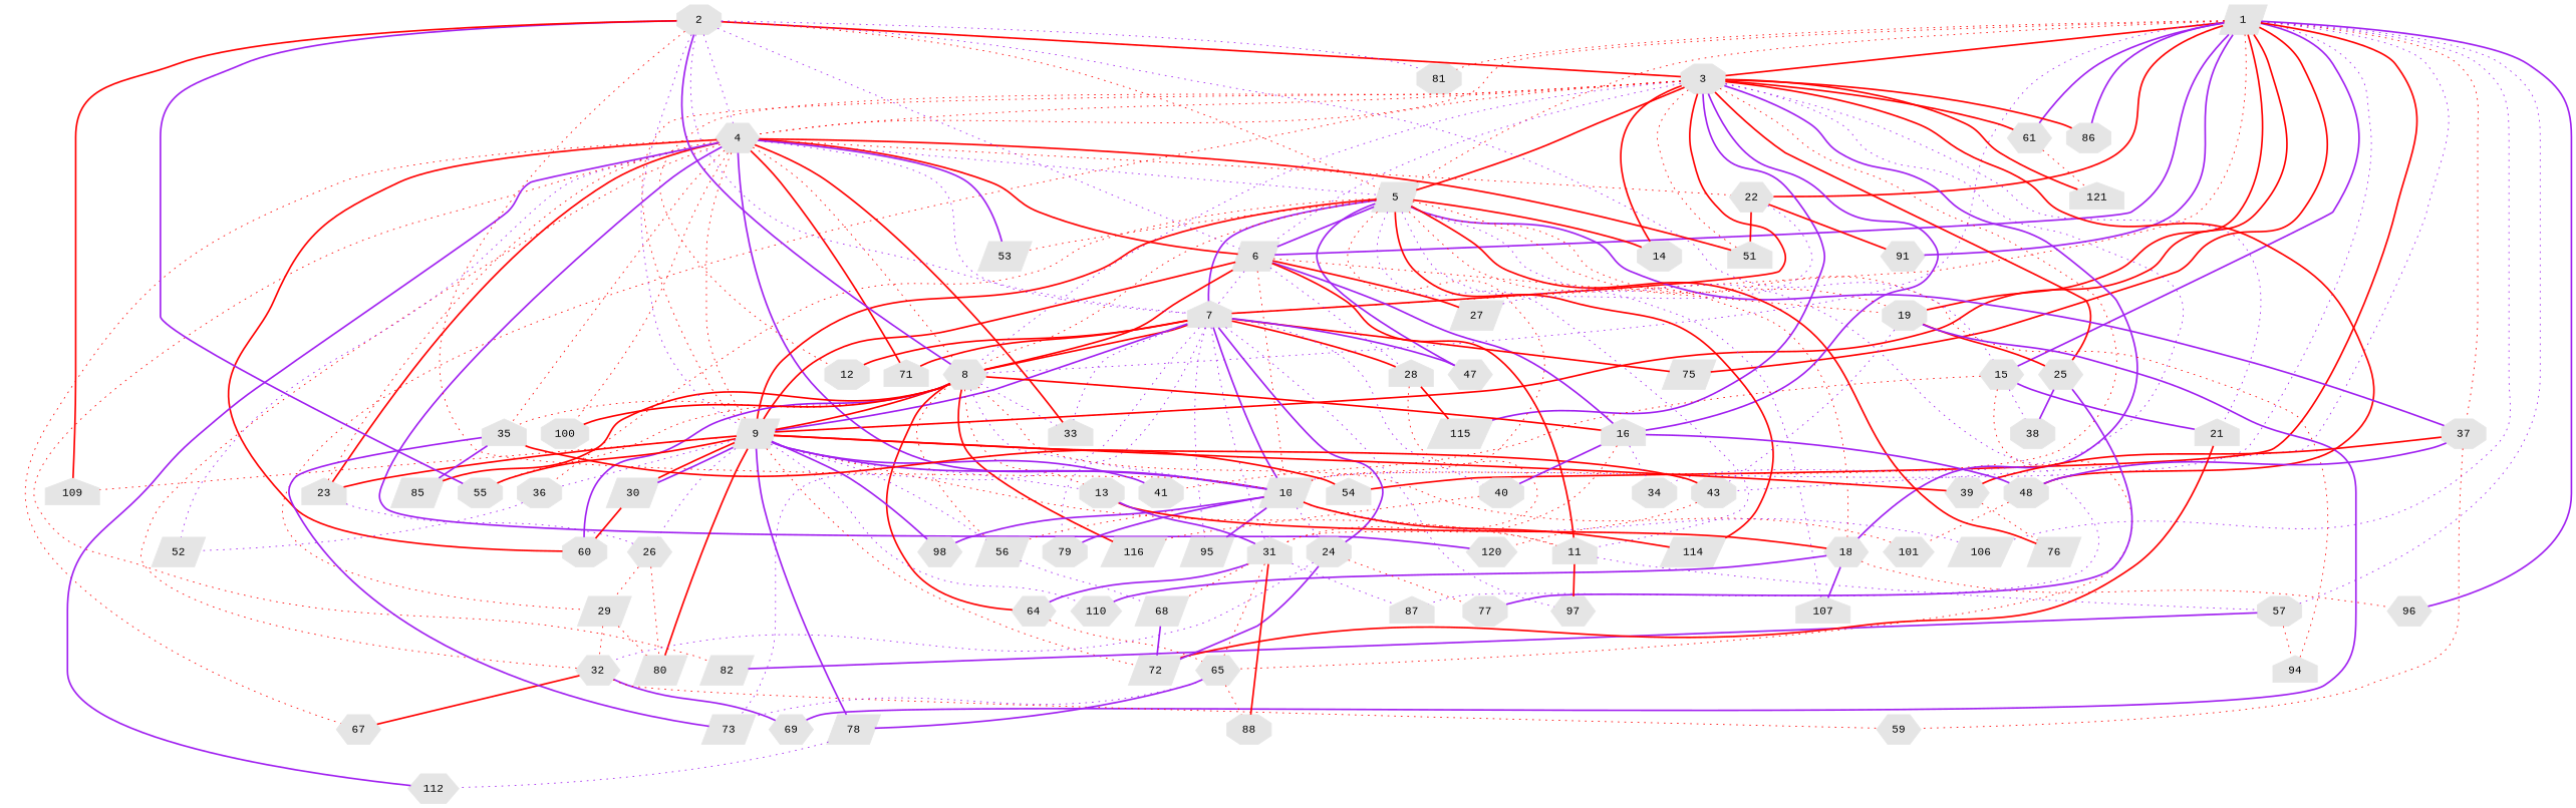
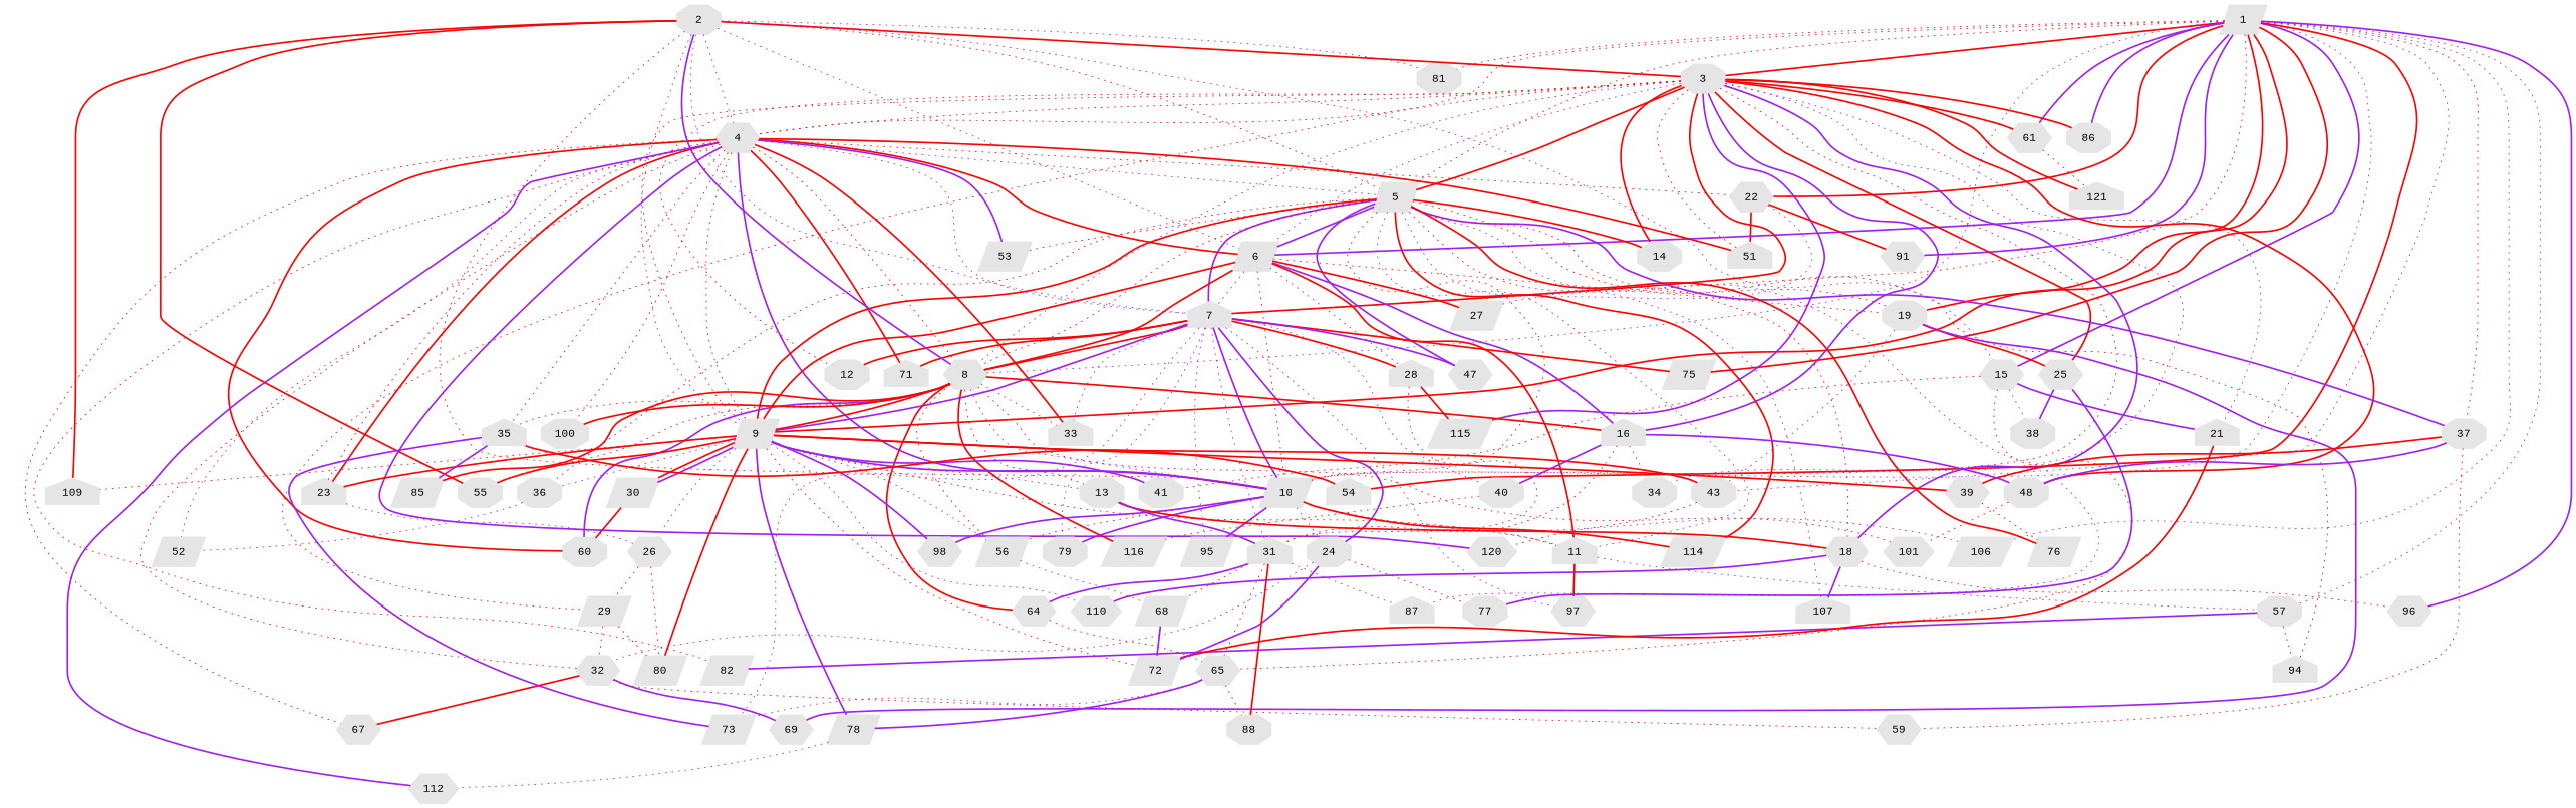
  graph {
    fontname="Liberation Mono"
    node [color=gray90 fontname="Liberation Mono" shape=parallelogram style=filled]
    edge [color=red fontname="Liberation Mono" style=dotted]
    1 [super="+20"]
    3 [shape=octagon super="+44"]
    4 [shape=hexagon super="+45"]
    5 [super="+46"]
    6 [super="+104"]
    7 [shape=house super="+58"]
    8 [shape=hexagon super="+84"]
    9 [super="+74"]
    10 [super="+42"]
    15 [shape=hexagon]
    19 [shape=octagon super="+103"]
    22 [shape=hexagon super="+108"]
    37 [shape=octagon super="+90"]
    43 [shape=octagon super="+118"]
    54 [shape=house]
    57 [shape=octagon super="+63"]
    61 [shape=hexagon]
    75
    81 [shape=octagon]
    86 [shape=octagon]
    91 [shape=hexagon]
    96 [shape=hexagon]
    106
    2 [shape=octagon]
    55 [shape=octagon super="+93"]
    109 [shape=house]
    12 [shape=octagon]
    14 [shape=octagon]
    16 [shape=house super="+111"]
    18 [shape=hexagon super="+50"]
    21 [shape=house super="+113"]
    25 [shape=hexagon]
    29 [super="+62"]
    34 [shape=octagon]
    48 [shape=octagon]
    51 [shape=house super="+83"]
    115
    121 [shape=house]
    23 [shape=house super="+66"]
    32 [shape=hexagon]
    33 [shape=house super="+99"]
    35 [shape=house super="+105"]
    52
    53
    60 [shape=octagon super="+119"]
    67 [shape=hexagon]
    71 [shape=house]
    82
    100 [shape=octagon]
    112 [shape=hexagon]
    120 [shape=hexagon]
    11 [shape=house super="+17"]
    36 [shape=octagon]
    47 [shape=hexagon]
    76
    87 [shape=house]
    94 [shape=house]
    107 [shape=house]
    114
    27
    28 [shape=house]
    24 [shape=octagon]
    31 [shape=house super="+49"]
    40 [shape=octagon]
    73
    79 [shape=octagon]
    95
    97 [shape=hexagon]
    13 [shape=octagon]
    56 [super="+89"]
    64 [shape=hexagon]
    85
    101 [shape=hexagon]
    116
    26 [shape=hexagon]
    30
    39 [shape=hexagon]
    41 [shape=octagon]
    72 [super="+102"]
    78
    80 [super="+117"]
    98 [shape=hexagon]
    110 [shape=hexagon]
    38 [shape=octagon]
    65 [shape=hexagon super="+70"]
    69 [shape=hexagon]
    59 [shape=hexagon]
    77 [shape=octagon]
    68
    88 [shape=octagon]
    1 -- 3 [style=bold]
    1 -- 4
    1 -- 5 [weight=2]
    1 -- 6 [color=purple style=bold]
    1 -- 7
    1 -- 8 [color=purple]
    1 -- 9 [style=bold]
    1 -- 10 [color=purple]
    1 -- 15 [color=purple style=bold]
    1 -- 19 [style=bold]
    1 -- 22 [style=bold]
    1 -- 37
    1 -- 43 [color=purple]
    1 -- 54 [style=bold]
    1 -- 57 [color=purple weight=2]
    1 -- 61 [color=purple style=bold]
    1 -- 75 [style=bold]
    1 -- 81
    1 -- 86 [color=purple style=bold]
    1 -- 91 [color=purple style=bold]
    1 -- 96 [color=purple style=bold]
    1 -- 106 [color=purple]
    3 -- 4
    3 -- 5 [style=bold]
    3 -- 6 [color=purple]
    3 -- 7 [style=bold]
    3 -- 8 [color=purple]
    3 -- 9
    3 -- 10
    3 -- 61 [style=bold]
    3 -- 86 [style=bold]
    3 -- 12
    3 -- 14 [style=bold]
    3 -- 16 [color=purple style=bold]
    3 -- 18 [color=purple style=bold]
    3 -- 21 [color=purple]
    3 -- 25 [style=bold]
    3 -- 29
    3 -- 34 [color=purple]
    3 -- 48 [style=bold]
    3 -- 51
    3 -- 115 [color=purple style=bold]
    3 -- 121 [style=bold]
    4 -- 5 [color=purple]
    4 -- 6 [style=bold]
    4 -- 7 [color=purple]
    4 -- 8
    4 -- 9 [weight=2]
    4 -- 10 [color=purple style=bold]
    4 -- 22
    4 -- 51 [style=bold]
    4 -- 23
    4 -- 23 [style=bold]
    4 -- 32
    4 -- 33 [style=bold]
    4 -- 35
    4 -- 52 [color=purple]
    4 -- 53 [color=purple style=bold]
    4 -- 60 [style=bold]
    4 -- 67
    4 -- 71 [style=bold]
    4 -- 82
    4 -- 100
    4 -- 112 [color=purple style=bold]
    4 -- 120 [color=purple style=bold]
    5 -- 6 [color=purple style=bold]
    5 -- 7 [color=purple style=bold]
    5 -- 8
    5 -- 9 [style=bold]
    5 -- 10
    5 -- 19
    5 -- 37 [color=purple style=bold]
    5 -- 14 [style=bold]
    5 -- 18
    5 -- 53
    5 -- 11 [color=purple]
    5 -- 36
    5 -- 47 [color=purple style=bold]
    5 -- 76 [style=bold]
    5 -- 87 [color=purple]
    5 -- 94
    5 -- 107 [color=purple]
    5 -- 114 [style=bold]
    6 -- 7 [color=purple]
    6 -- 8 [style=bold]
    6 -- 9 [style=bold]
    6 -- 10
    6 -- 19
    6 -- 16 [color=purple style=bold]
    6 -- 11 [style=bold]
    6 -- 27 [style=bold]
    6 -- 28 [color=purple]
    7 -- 8 [style=bold]
    7 -- 9 [color=purple style=bold weight=2]
    7 -- 10 [color=purple style=bold weight=2]
    7 -- 75 [style=bold]
    7 -- 12 [style=bold]
    7 -- 33 [color=purple]
    7 -- 71 [style=bold]
    7 -- 47 [color=purple style=bold]
    7 -- 28 [style=bold]
    7 -- 24 [color=purple style=bold]
    7 -- 31 [color=purple]
    7 -- 40 [color=purple]
    7 -- 73 [color=purple]
    7 -- 79 [color=purple]
    7 -- 95 [color=purple]
    7 -- 97 [color=purple]
    8 -- 9 [style=bold]
    8 -- 10 [color=purple]
    8 -- 55
    8 -- 16 [style=bold]
    8 -- 33 [color=purple]
    8 -- 35
    8 -- 60 [color=purple style=bold weight=2]
    8 -- 100 [style=bold]
    8 -- 13
    8 -- 56
    8 -- 64 [style=bold]
    8 -- 85 [style=bold]
    8 -- 101
    8 -- 116 [style=bold]
    9 -- 10 [color=purple style=bold weight=2]
    9 -- 43 [style=bold]
    9 -- 55 [style=bold]
    9 -- 109
    9 -- 23 [style=bold]
    9 -- 11
    9 -- 36 [color=purple]
    9 -- 13 [color=purple]
    9 -- 56 [color=purple]
    9 -- 26 [color=purple]
    9 -- 30 [style=bold]
    9 -- 30 [color=purple style=bold]
    9 -- 39 [style=bold]
    9 -- 41 [color=purple style=bold]
    9 -- 72
    9 -- 78 [color=purple style=bold]
    9 -- 80 [style=bold]
    9 -- 98 [color=purple style=bold]
    9 -- 110 [color=purple]
    10 -- 106 [color=purple]
    10 -- 11
    10 -- 114 [style=bold]
    10 -- 24 [color=purple]
    10 -- 79 [color=purple style=bold]
    10 -- 95 [color=purple style=bold]
    10 -- 56
    10 -- 98 [color=purple style=bold]
    15 -- 21 [color=purple style=bold]
    15 -- 41
    15 -- 38 [color=purple]
    15 -- 65
    19 -- 43 [color=purple]
    19 -- 25 [style=bold]
    19 -- 69 [color=purple style=bold]
    22 -- 91 [style=bold]
    22 -- 51 [style=bold]
    22 -- 27 [color=purple]
    37 -- 48 [color=purple style=bold]
    37 -- 39 [style=bold]
    37 -- 59
    43 -- 120
    57 -- 82 [color=purple style=bold]
    57 -- 94
    61 -- 121
    2 -- 3 [style=bold]
    2 -- 4 [color=purple]
    2 -- 5
    2 -- 6 [color=purple]
    2 -- 7 [color=purple]
    2 -- 8 [color=purple style=bold]
    2 -- 9 [color=purple]
    2 -- 10
    2 -- 15 [color=purple]
    2 -- 81 [color=purple]
-   2 -- 55 [color=purple style=bold]
+   2 -- 55 [style=bold]
    2 -- 109 [style=bold]
    16 -- 34 [color=purple]
    16 -- 48 [color=purple style=bold]
    16 -- 31
    16 -- 40 [color=purple style=bold]
    18 -- 96
    18 -- 107 [color=purple style=bold]
    18 -- 110 [color=purple style=bold]
    21 -- 72 [style=bold]
    25 -- 38 [color=purple style=bold]
    25 -- 77 [color=purple style=bold]
    29 -- 32
    29 -- 80
    48 -- 101
    23 -- 26 [color=purple]
    32 -- 67 [style=bold]
    32 -- 69 [color=purple style=bold]
    32 -- 59
    35 -- 54 [style=bold]
    35 -- 73 [color=purple style=bold]
    35 -- 85 [color=purple style=bold]
    11 -- 57 [color=purple]
    11 -- 97 [style=bold]
    36 -- 52 [color=purple]
    28 -- 115 [style=bold]
    28 -- 31
    24 -- 32 [color=purple]
    24 -- 72 [color=purple style=bold]
    24 -- 77
    31 -- 87 [color=purple]
    31 -- 64 [color=purple style=bold]
    31 -- 65
    31 -- 68
    31 -- 88 [style=bold]
    40 -- 116
    13 -- 18 [style=bold]
    13 -- 31 [color=purple style=bold]
    56 -- 68 [color=purple]
    64 -- 65
    26 -- 29
    26 -- 80
    30 -- 60 [style=bold]
    39 -- 76
    78 -- 112 [color=purple]
    65 -- 73 [color=purple]
    65 -- 78 [color=purple style=bold]
    65 -- 88
    68 -- 72 [color=purple style=bold]
  }
